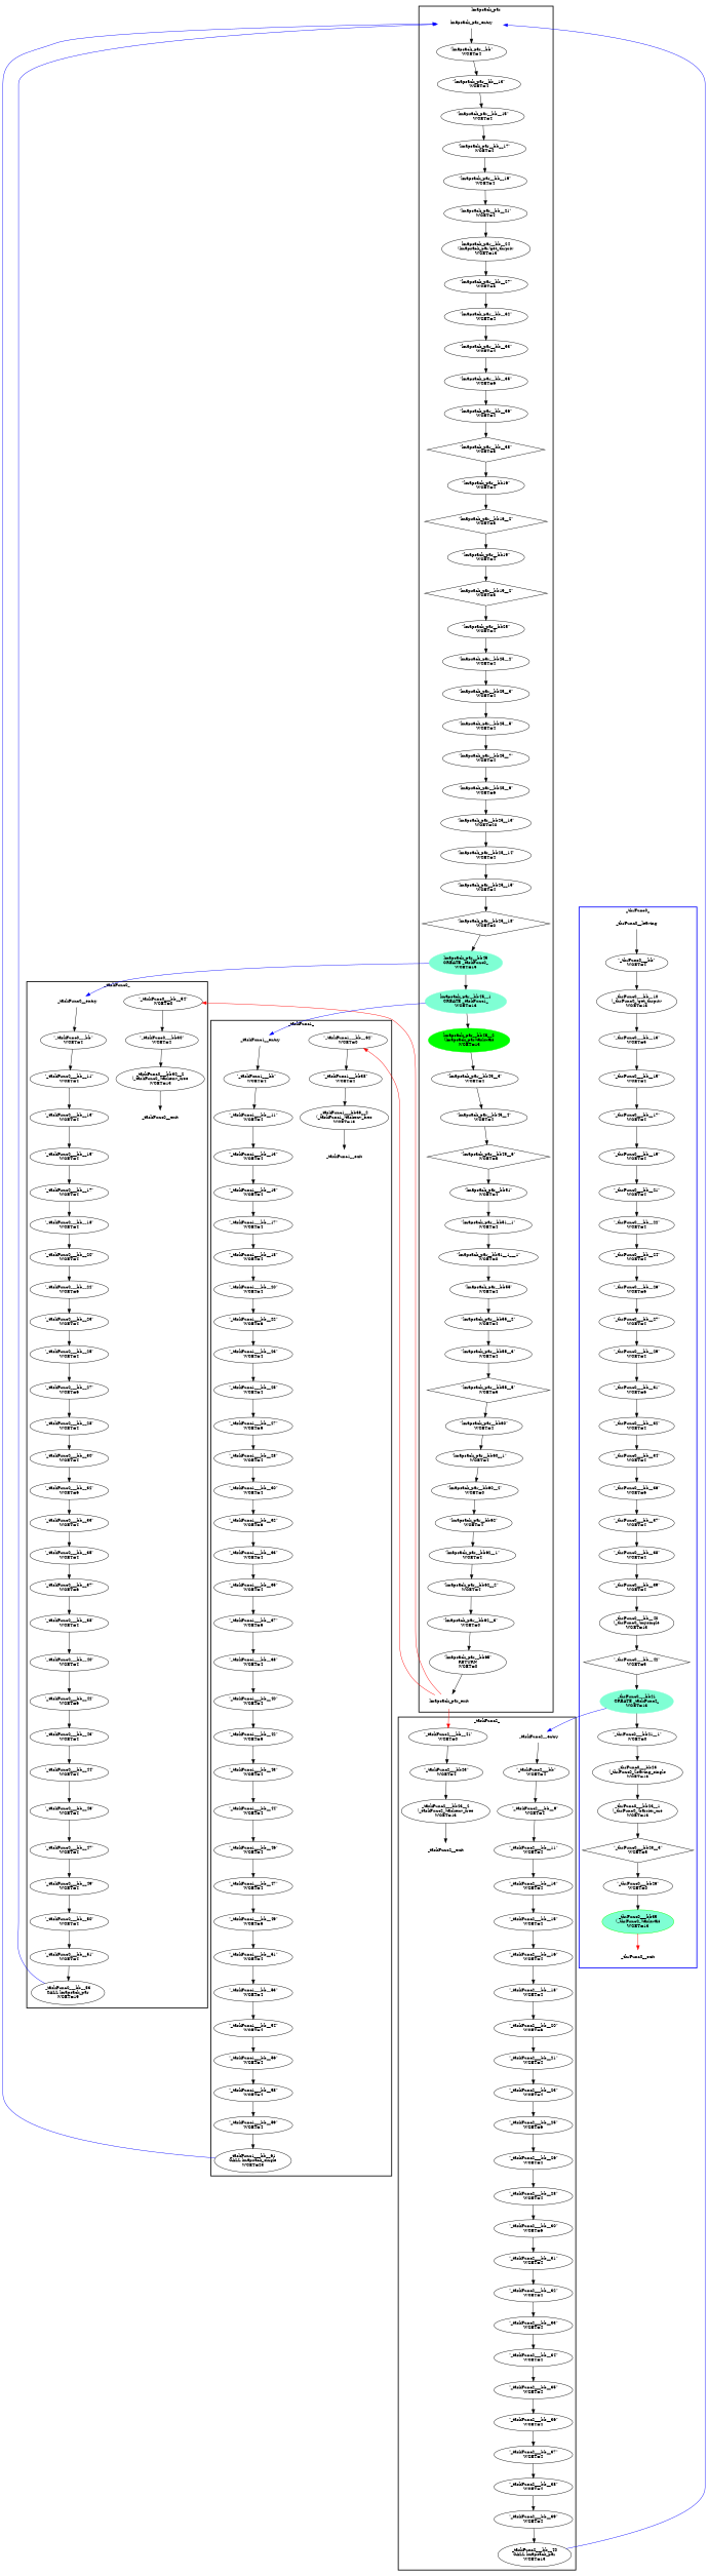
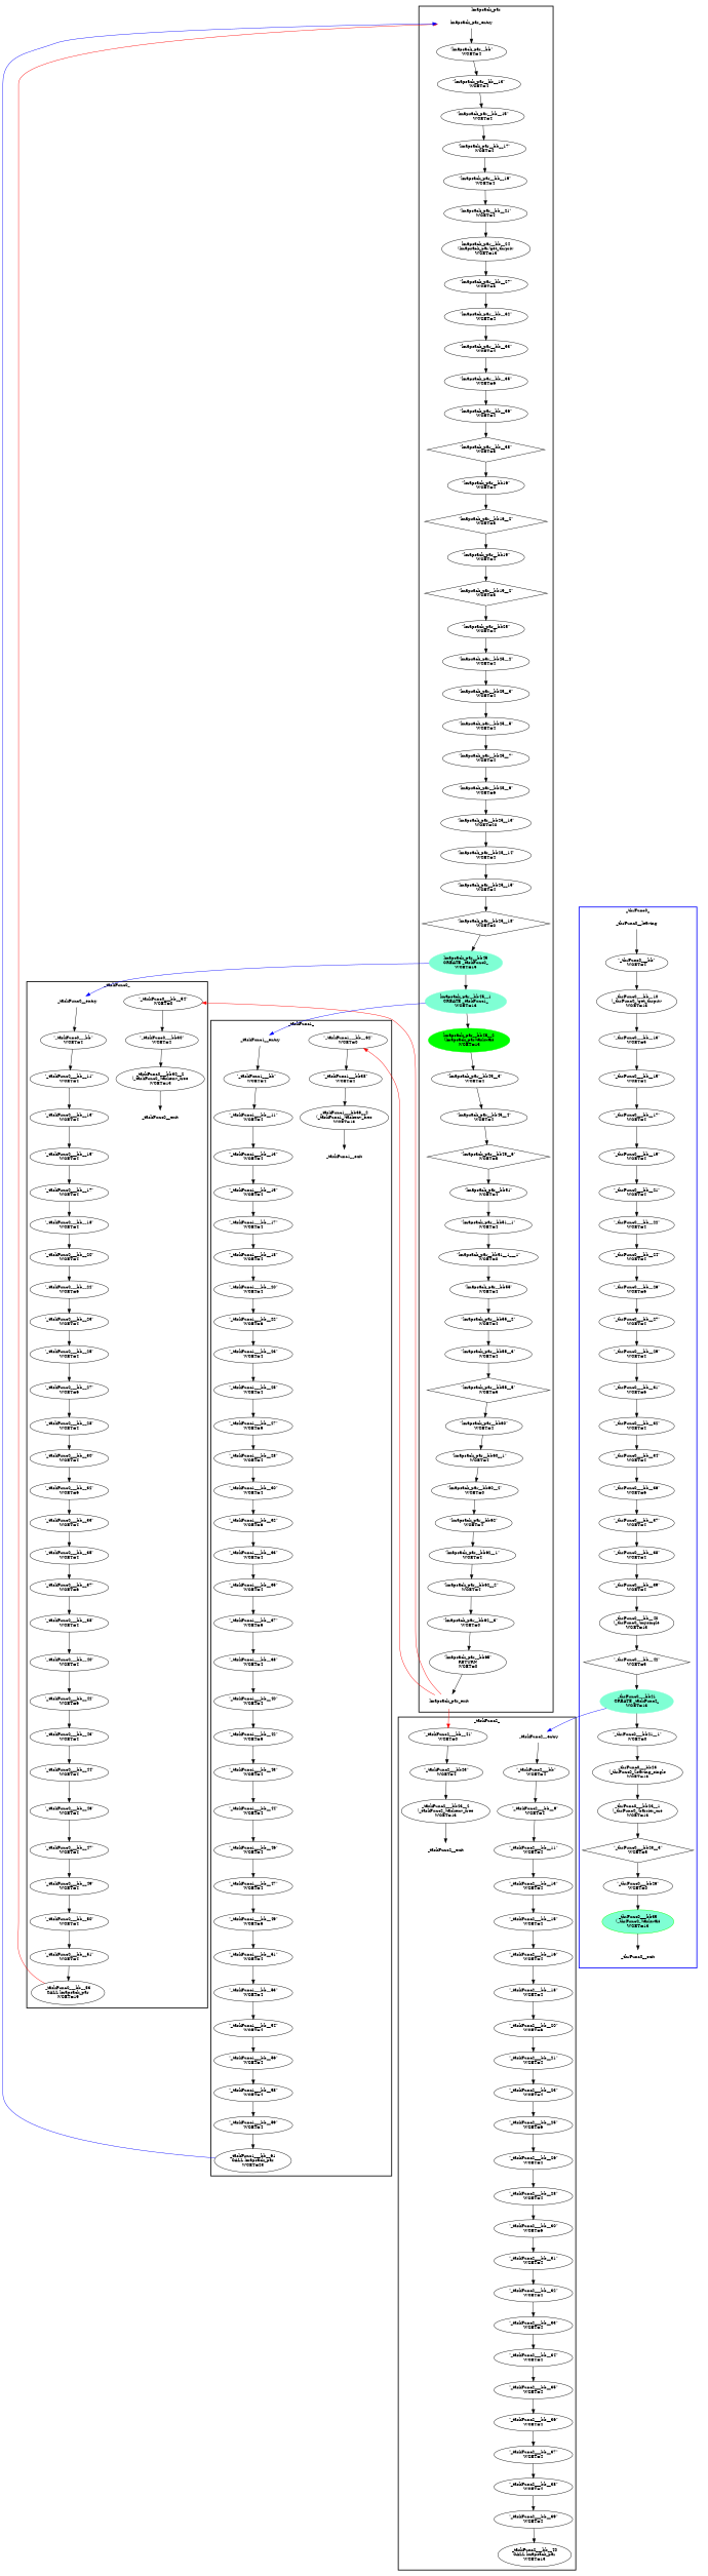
  digraph {
    fontsize=10
    rankdir=TB
    node [fontsize=10]
    n1 [label="\"_thrFunc0___bb__31\"\nWCET=6" width=0.01]
    n2 [label="\"_thrFunc0___bb__26\"\nWCET=6" width=0.01]
    n3 [label="_thrFunc0___bb23__1\n(_thrFunc0_)barrier_me\nWCET=13" width=0.01]
    n4 [label="\"_thrFunc0___bb__17\"\nWCET=4" width=0.01]
    n5 [color=white label=_thrFunc0__exit width=0.01]
    n6 [label="\"_thrFunc0___bb__38\"\nWCET=4" width=0.01]
    n7 [label="\"_thrFunc0___bb__29\"\nWCET=4" width=0.01]
    n8 [label="\"_thrFunc0___bb__19\"\nWCET=4" width=0.01]
    n9 [color=white height=0.01 label=_thrFunc0__leaving width=0.01]
    n10 [label="\"_thrFunc0___bb21__1\"\nWCET=0" width=0.01]
    n11 [label="_thrFunc0___bb__10\n(_thrFunc0_)get_thrpriv\nWCET=13" width=0.01]
    n12 [color=aquamarine label="_thrFunc0___bb21\nCREATE _taskFunc2_\nWCET=13" style=filled width=0.01]
    n13 [label="\"_thrFunc0___bb__34\"\nWCET=4" width=0.01]
    n14 [label="\"_thrFunc0___bb__32\"\nWCET=4" width=0.01]
    n15 [label="_thrFunc0___bb__40\n(_thrFunc0_)mysingle\nWCET=13" width=0.01]
    n16 [label="\"_thrFunc0___bb26\"\nWCET=0" width=0.01]
    n17 [label="\"_thrFunc0___bb__39\"\nWCET=4" width=0.01]
    n18 [label="\"_thrFunc0___bb__37\"\nWCET=4" width=0.01]
    n19 [label="\"_thrFunc0___bb__24\"\nWCET=4" width=0.01]
    n20 [label="\"_thrFunc0___bb__13\"\nWCET=5" width=0.01]
    n21 [label="\"_thrFunc0___bb\"\nWCET=4" width=0.01]
    n22 [label="\"_thrFunc0___bb__42\"\nWCET=5" shape=diamond width=0.01]
    n23 [label="\"_thrFunc0___bb__36\"\nWCET=6" width=0.01]
    n24 [label="_thrFunc0___bb23\n(_thrFunc0_)leaving_single\nWCET=13" width=0.01]
    n25 [label="\"_thrFunc0___bb__22\"\nWCET=4" width=0.01]
    n26 [label="\"_thrFunc0___bb__21\"\nWCET=4" width=0.01]
    n27 [color=green fillcolor=aquamarine label="_thrFunc0___bb35\n(_thrFunc0_)taskwait\nWCET=13" style=filled width=0.01]
    n28 [label="\"_thrFunc0___bb__27\"\nWCET=4" width=0.01]
    n29 [label="\"_thrFunc0___bb__15\"\nWCET=4" width=0.01]
    n30 [label="\"_thrFunc0___bb23__3\"\nWCET=5" shape=diamond width=0.01]
    n31 [label="\"_taskFunc2___bb__39\"\nWCET=4" width=0.01]
    n32 [label="\"_taskFunc2___bb__20\"\nWCET=6" width=0.01]
    n33 [label="\"_taskFunc2___bb__31\"\nWCET=4" width=0.01]
    n34 [label="\"_taskFunc2___bb__21\"\nWCET=4" width=0.01]
    n35 [label="_taskFunc2___bb__40\nCALL knapsack_par\nWCET=13" width=0.01]
    n36 [label="\"_taskFunc2___bb__9\"\nWCET=4" width=0.01]
    n37 [label="\"_taskFunc2___bb__38\"\nWCET=4" width=0.01]
    n38 [label="\"_taskFunc2___bb__15\"\nWCET=4" width=0.01]
    n39 [label="\"_taskFunc2___bb\"\nWCET=4" width=0.01]
    n40 [label="\"_taskFunc2___bb__30\"\nWCET=6" width=0.01]
    n41 [label="\"_taskFunc2___bb__28\"\nWCET=4" width=0.01]
    n42 [label="\"_taskFunc2___bb__18\"\nWCET=4" width=0.01]
    n43 [label="\"_taskFunc2___bb__34\"\nWCET=4" width=0.01]
    n44 [color=white height=0.01 label=_taskFunc2__entry width=0.01]
    n45 [label="\"_taskFunc2___bb__33\"\nWCET=4" width=0.01]
    n46 [label="\"_taskFunc2___bb__23\"\nWCET=4" width=0.01]
    n47 [label="\"_taskFunc2___bb__13\"\nWCET=4" width=0.01]
    n48 [label="\"_taskFunc2___bb__32\"\nWCET=4" width=0.01]
    n49 [label="\"_taskFunc2___bb__36\"\nWCET=4" width=0.01]
    n50 [label="\"_taskFunc2___bb__26\"\nWCET=4" width=0.01]
    n51 [label="\"_taskFunc2___bb__35\"\nWCET=4" width=0.01]
    n52 [label="\"_taskFunc2___bb__16\"\nWCET=4" width=0.01]
    n53 [label="\"_taskFunc2___bb__11\"\nWCET=4" width=0.01]
    n54 [label="_taskFunc2___bb23__2\n(_taskFunc2_)taskenv_free\nWCET=13" width=0.01]
    n55 [label="\"_taskFunc2___bb__25\"\nWCET=6" width=0.01]
    n56 [label="\"_taskFunc2___bb__41\"\nWCET=0" width=0.01]
    n57 [color=white label=_taskFunc2__exit width=0.01]
    n58 [label="\"_taskFunc2___bb23\"\nWCET=4" width=0.01]
    n59 [label="\"_taskFunc2___bb__37\"\nWCET=4" width=0.01]
    n60 [label="\"knapsack_par__bb45__6\"\nWCET=5" shape=diamond width=0.01]
    n61 [label="\"knapsack_par__bb62\"\nWCET=4" width=0.01]
    n62 [color=white label=knapsack_par_exit width=0.01]
    n63 [label="\"knapsack_par__bb16__2\"\nWCET=5" shape=diamond width=0.01]
    n64 [label="\"knapsack_par__bb25__14\"\nWCET=4" width=0.01]
    n65 [label="\"knapsack_par__bb__13\"\nWCET=4" width=0.01]
    n66 [label="\"knapsack_par__bb60\"\nWCET=4" width=0.01]
    n67 [label="\"knapsack_par__bb__33\"\nWCET=4" width=0.01]
    n68 [label="\"knapsack_par__bb25__7\"\nWCET=4" width=0.01]
    n69 [label="\"knapsack_par__bb19\"\nWCET=4" width=0.01]
    n70 [label="\"knapsack_par__bb__19\"\nWCET=4" width=0.01]
    n71 [label="knapsack_par__bb__24\n(knapsack_par)get_thrpriv\nWCET=13" width=0.01]
    n72 [label="\"knapsack_par__bb55__2\"\nWCET=4" width=0.01]
    n73 [label="\"knapsack_par__bb51__1\"\nWCET=4" width=0.01]
    n74 [label="\"knapsack_par__bb55__5\"\nWCET=5" shape=diamond width=0.01]
    n75 [label="\"knapsack_par__bb60__1\"\nWCET=4" width=0.01]
    n76 [label="\"knapsack_par__bb19__2\"\nWCET=5" shape=diamond width=0.01]
    n77 [label="\"knapsack_par__bb__15\"\nWCET=4" width=0.01]
    n78 [color=aquamarine label="knapsack_par__bb45\nCREATE _taskFunc0_\nWCET=13" style=filled width=0.01]
    n79 [label="\"knapsack_par__bb55\"\nWCET=4" width=0.01]
    n80 [label="\"knapsack_par__bb25__2\"\nWCET=4" width=0.01]
    n81 [label="\"knapsack_par__bb25__3\"\nWCET=4" width=0.01]
    n82 [label="\"knapsack_par__bb60__2\"\nWCET=0" width=0.01]
    n83 [label="\"knapsack_par__bb62__2\"\nWCET=4" width=0.01]
    n84 [color=white height=0.01 label=knapsack_par_entry width=0.01]
    n85 [label="\"knapsack_par__bb__38\"\nWCET=5" shape=diamond width=0.01]
    n86 [label="\"knapsack_par__bb45__3\"\nWCET=4" width=0.01]
    n87 [color=aquamarine label="knapsack_par__bb45__1\nCREATE _taskFunc1_\nWCET=13" style=filled width=0.01]
    n88 [label="\"knapsack_par__bb25__15\"\nWCET=4" width=0.01]
    n89 [label="\"knapsack_par__bb__21\"\nWCET=4" width=0.01]
    n90 [color=green label="knapsack_par__bb45__2\n(knapsack_par)taskwait\nWCET=13" style=filled width=0.01]
    n91 [label="\"knapsack_par__bb__17\"\nWCET=4" width=0.01]
    n92 [label="\"knapsack_par__bb\"\nWCET=4" width=0.01]
    n93 [label="\"knapsack_par__bb45__4\"\nWCET=4" width=0.01]
    n94 [label="\"knapsack_par__bb51__1___1\"\nWCET=0" width=0.01]
    n95 [label="\"knapsack_par__bb__27\"\nWCET=5" width=0.01]
    n96 [label="\"knapsack_par__bb25__5\"\nWCET=4" width=0.01]
    n97 [label="\"knapsack_par__bb65\"\nRETURN\nWCET=0" width=0.01]
    n98 [label="\"knapsack_par__bb25__9\"\nWCET=6" width=0.01]
    n99 [label="\"knapsack_par__bb55__3\"\nWCET=4" width=0.01]
    n100 [label="\"knapsack_par__bb__32\"\nWCET=4" width=0.01]
    n101 [label="\"knapsack_par__bb__35\"\nWCET=6" width=0.01]
    n102 [label="\"knapsack_par__bb62__3\"\nWCET=0" width=0.01]
    n103 [label="\"knapsack_par__bb62__1\"\nWCET=4" width=0.01]
    n104 [label="\"knapsack_par__bb16\"\nWCET=4" width=0.01]
    n105 [label="\"knapsack_par__bb25__18\"\nWCET=0" shape=diamond width=0.01]
    n106 [label="\"knapsack_par__bb25\"\nWCET=4" width=0.01]
    n107 [label="\"knapsack_par__bb51\"\nWCET=4" width=0.01]
    n108 [label="\"knapsack_par__bb25__13\"\nWCET=20" width=0.01]
    n109 [label="\"knapsack_par__bb__36\"\nWCET=4" width=0.01]
    n110 [label="\"_taskFunc0___bb__46\"\nWCET=4" width=0.01]
    n111 [label="\"_taskFunc0___bb__30\"\nWCET=4" width=0.01]
    n112 [label="\"_taskFunc0___bb__27\"\nWCET=6" width=0.01]
    n113 [label="\"_taskFunc0___bb__50\"\nWCET=4" width=0.01]
    n114 [label="_taskFunc0___bb30__2\n(_taskFunc0_)taskenv_free\nWCET=13" width=0.01]
    n115 [label="\"_taskFunc0___bb__22\"\nWCET=6" width=0.01]
    n116 [label="\"_taskFunc0___bb__32\"\nWCET=6" width=0.01]
    n117 [label="\"_taskFunc0___bb__43\"\nWCET=4" width=0.01]
    n118 [label="\"_taskFunc0___bb__25\"\nWCET=4" width=0.01]
    n119 [label="\"_taskFunc0___bb__15\"\nWCET=4" width=0.01]
    n120 [label="\"_taskFunc0___bb__54\"\nWCET=0" width=0.01]
    n121 [label="\"_taskFunc0___bb__18\"\nWCET=4" width=0.01]
    n122 [label="_taskFunc0___bb__53\nCALL knapsack_par\nWCET=19" width=0.01]
    n123 [label="\"_taskFunc0___bb__20\"\nWCET=4" width=0.01]
    n124 [label="\"_taskFunc0___bb__51\"\nWCET=4" width=0.01]
    n125 [label="\"_taskFunc0___bb__49\"\nWCET=4" width=0.01]
    n126 [label="\"_taskFunc0___bb__33\"\nWCET=4" width=0.01]
    n127 [label="\"_taskFunc0___bb__11\"\nWCET=4" width=0.01]
    n128 [label="\"_taskFunc0___bb__42\"\nWCET=6" width=0.01]
    n129 [label="\"_taskFunc0___bb__28\"\nWCET=4" width=0.01]
    n130 [label="\"_taskFunc0___bb__35\"\nWCET=4" width=0.01]
    n131 [color=white height=0.01 label=_taskFunc0__entry width=0.01]
    n132 [label="\"_taskFunc0___bb\"\nWCET=4" width=0.01]
    n133 [label="\"_taskFunc0___bb30\"\nWCET=4" width=0.01]
    n134 [label="\"_taskFunc0___bb__38\"\nWCET=4" width=0.01]
    n135 [label="\"_taskFunc0___bb__47\"\nWCET=4" width=0.01]
    n136 [label="\"_taskFunc0___bb__17\"\nWCET=4" width=0.01]
    n137 [label="\"_taskFunc0___bb__23\"\nWCET=4" width=0.01]
    n138 [color=white label=_taskFunc0__exit width=0.01]
    n139 [label="\"_taskFunc0___bb__44\"\nWCET=4" width=0.01]
    n140 [label="\"_taskFunc0___bb__40\"\nWCET=4" width=0.01]
    n141 [label="\"_taskFunc0___bb__13\"\nWCET=4" width=0.01]
    n142 [label="\"_taskFunc0___bb__37\"\nWCET=6" width=0.01]
    n143 [label="\"_taskFunc1___bb__32\"\nWCET=6" width=0.01]
    n144 [label="\"_taskFunc1___bb__56\"\nWCET=4" width=0.01]
    n145 [label="\"_taskFunc1___bb__37\"\nWCET=6" width=0.01]
    n146 [label="\"_taskFunc1___bb__43\"\nWCET=4" width=0.01]
    n147 [label="\"_taskFunc1___bb__54\"\nWCET=4" width=0.01]
    n148 [label="\"_taskFunc1___bb__30\"\nWCET=4" width=0.01]
    n149 [label="_taskFunc1___bb38__2\n(_taskFunc1_)taskenv_free\nWCET=13" width=0.01]
    n150 [color=white label=_taskFunc1__exit width=0.01]
    n151 [label="\"_taskFunc1___bb38\"\nWCET=4" width=0.01]
    n152 [label="\"_taskFunc1___bb__44\"\nWCET=4" width=0.01]
    n153 [label="\"_taskFunc1___bb__20\"\nWCET=4" width=0.01]
-   n154 [label="_taskFunc1___bb__61\nCALL knapsack_single\nWCET=23" width=0.01]
+   n154 [label="_taskFunc1___bb__61\nCALL knapsack_par\nWCET=23" width=0.01]
    n155 [label="\"_taskFunc1___bb__40\"\nWCET=4" width=0.01]
    n156 [label="\"_taskFunc1___bb__51\"\nWCET=4" width=0.01]
    n157 [label="\"_taskFunc1___bb__62\"\nWCET=0" width=0.01]
    n158 [color=white height=0.01 label=_taskFunc1__entry width=0.01]
    n159 [label="\"_taskFunc1___bb__59\"\nWCET=4" width=0.01]
    n160 [label="\"_taskFunc1___bb__49\"\nWCET=6" width=0.01]
    n161 [label="\"_taskFunc1___bb__27\"\nWCET=6" width=0.01]
    n162 [label="\"_taskFunc1___bb__11\"\nWCET=4" width=0.01]
    n163 [label="\"_taskFunc1___bb__53\"\nWCET=4" width=0.01]
    n164 [label="\"_taskFunc1___bb__35\"\nWCET=4" width=0.01]
    n165 [label="\"_taskFunc1___bb__17\"\nWCET=4" width=0.01]
    n166 [label="\"_taskFunc1___bb__23\"\nWCET=4" width=0.01]
    n167 [label="\"_taskFunc1___bb__42\"\nWCET=6" width=0.01]
    n168 [label="\"_taskFunc1___bb__18\"\nWCET=4" width=0.01]
    n169 [label="\"_taskFunc1___bb__28\"\nWCET=4" width=0.01]
    n170 [label="\"_taskFunc1___bb__46\"\nWCET=4" width=0.01]
    n171 [label="\"_taskFunc1___bb__47\"\nWCET=4" width=0.01]
    n172 [label="\"_taskFunc1___bb__58\"\nWCET=4" width=0.01]
    n173 [label="\"_taskFunc1___bb__15\"\nWCET=4" width=0.01]
    n174 [label="\"_taskFunc1___bb__22\"\nWCET=6" width=0.01]
    n175 [label="\"_taskFunc1___bb__33\"\nWCET=4" width=0.01]
    n176 [label="\"_taskFunc1___bb__25\"\nWCET=4" width=0.01]
    n177 [label="\"_taskFunc1___bb__38\"\nWCET=4" width=0.01]
    n178 [label="\"_taskFunc1___bb\"\nWCET=4" width=0.01]
    n179 [label="\"_taskFunc1___bb__13\"\nWCET=4" width=0.01]
    subgraph cluster_1 {
      color=blue
      label=_thrFunc0_
      style=bold
      n1
      n2
      n3
      n4
      n5
      n6
      n7
      n8
      n9
      n10
      n11
      n12
      n13
      n14
      n15
      n16
      n17
      n18
      n19
      n20
      n21
      n22
      n23
      n24
      n25
      n26
      n27
      n28
      n29
      n30
    }
    subgraph cluster_2 {
      label=_taskFunc2_
      style=bold
      n31
      n32
      n33
      n34
      n35
      n36
      n37
      n38
      n39
      n40
      n41
      n42
      n43
      n44
      n45
      n46
      n47
      n48
      n49
      n50
      n51
      n52
      n53
      n54
      n55
      n56
      n57
      n58
      n59
    }
    subgraph cluster_3 {
      label=knapsack_par
      style=bold
      n60
      n61
      n62
      n63
      n64
      n65
      n66
      n67
      n68
      n69
      n70
      n71
      n72
      n73
      n74
      n75
      n76
      n77
      n78
      n79
      n80
      n81
      n82
      n83
      n84
      n85
      n86
      n87
      n88
      n89
      n90
      n91
      n92
      n93
      n94
      n95
      n96
      n97
      n98
      n99
      n100
      n101
      n102
      n103
      n104
      n105
      n106
      n107
      n108
      n109
    }
    subgraph cluster_4 {
      label=_taskFunc0_
      style=bold
      n110
      n111
      n112
      n113
      n114
      n115
      n116
      n117
      n118
      n119
      n120
      n121
      n122
      n123
      n124
      n125
      n126
      n127
      n128
      n129
      n130
      n131
      n132
      n133
      n134
      n135
      n136
      n137
      n138
      n139
      n140
      n141
      n142
    }
    subgraph cluster_5 {
      label=_taskFunc1_
      style=bold
      n143
      n144
      n145
      n146
      n147
      n148
      n149
      n150
      n151
      n152
      n153
      n154
      n155
      n156
      n157
      n158
      n159
      n160
      n161
      n162
      n163
      n164
      n165
      n166
      n167
      n168
      n169
      n170
      n171
      n172
      n173
      n174
      n175
      n176
      n177
      n178
      n179
    }
    n1 -> n14
    n2 -> n28
    n3 -> n30
    n4 -> n8
    n6 -> n17
    n7 -> n1
    n8 -> n26
    n9 -> n21
    n10 -> n24
    n11 -> n20
    n12 -> n10
    n12 -> n44 [color=blue]
    n13 -> n23
    n14 -> n13
    n15 -> n22
    n16 -> n27
    n17 -> n15
    n18 -> n6
    n19 -> n2
    n20 -> n29
    n21 -> n11
    n22 -> n12
    n23 -> n18
    n24 -> n3
    n25 -> n19
    n26 -> n25
-   n27 -> n5 [color=red]
+   n27 -> n5
    n28 -> n7
    n29 -> n4
    n30 -> n16
    n31 -> n35
    n32 -> n34
    n33 -> n48
    n34 -> n46
-   n35 -> n84 [color=blue]
    n36 -> n53
    n37 -> n31
    n38 -> n52
    n39 -> n36
    n40 -> n33
    n41 -> n40
    n42 -> n32
    n43 -> n51
    n44 -> n39
    n45 -> n43
    n46 -> n55
    n47 -> n38
    n48 -> n45
    n49 -> n59
    n50 -> n41
    n51 -> n49
    n52 -> n42
    n53 -> n47
    n54 -> n57
    n55 -> n50
    n56 -> n58
    n58 -> n54
    n59 -> n37
    n60 -> n107
    n61 -> n103
    n62 -> n56 [color=red]
    n62 -> n120 [color=red]
    n62 -> n157 [color=red]
    n63 -> n69
    n64 -> n88
    n65 -> n77
    n66 -> n75
    n67 -> n101
    n68 -> n98
    n69 -> n76
    n70 -> n89
    n71 -> n95
    n72 -> n99
    n73 -> n94
    n74 -> n66
    n75 -> n82
    n76 -> n106
    n77 -> n91
    n78 -> n87
    n78 -> n131 [color=blue]
    n79 -> n72
    n80 -> n81
    n81 -> n96
    n82 -> n61
    n83 -> n102
    n84 -> n92
    n85 -> n104
    n86 -> n93
    n87 -> n90
    n87 -> n158 [color=blue]
    n88 -> n105
    n89 -> n71
    n90 -> n86
    n91 -> n70
    n92 -> n65
    n93 -> n60
    n94 -> n79
    n95 -> n100
    n96 -> n68
    n97 -> n62
    n98 -> n108
    n99 -> n74
    n100 -> n67
    n101 -> n109
    n102 -> n97
    n103 -> n83
    n104 -> n63
    n105 -> n78
    n106 -> n80
    n107 -> n73
    n108 -> n64
    n109 -> n85
    n110 -> n135
    n111 -> n116
    n112 -> n129
    n113 -> n124
    n114 -> n138
    n115 -> n137
    n116 -> n126
    n117 -> n139
    n118 -> n112
    n119 -> n136
    n120 -> n133
    n121 -> n123
-   n122 -> n84 [color=blue]
+   n122 -> n84 [color=red]
    n123 -> n115
    n124 -> n122
    n125 -> n113
    n126 -> n130
    n127 -> n141
    n128 -> n117
    n129 -> n111
    n130 -> n142
    n131 -> n132
    n132 -> n127
    n133 -> n114
    n134 -> n140
    n135 -> n125
    n136 -> n121
    n137 -> n118
    n139 -> n110
    n140 -> n128
    n141 -> n119
    n142 -> n134
    n143 -> n175
    n144 -> n172
    n145 -> n177
    n146 -> n152
    n147 -> n144
    n148 -> n143
    n149 -> n150
    n151 -> n149
    n152 -> n170
    n153 -> n174
    n154 -> n84 [color=blue]
    n155 -> n167
    n156 -> n163
    n157 -> n151
    n158 -> n178
    n159 -> n154
    n160 -> n156
    n161 -> n169
    n162 -> n179
    n163 -> n147
    n164 -> n145
    n165 -> n168
    n166 -> n176
    n167 -> n146
    n168 -> n153
    n169 -> n148
    n170 -> n171
    n171 -> n160
    n172 -> n159
    n173 -> n165
    n174 -> n166
    n175 -> n164
    n176 -> n161
    n177 -> n155
    n178 -> n162
    n179 -> n173
  }
